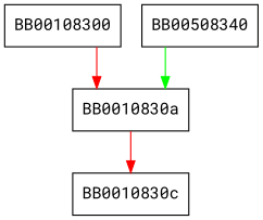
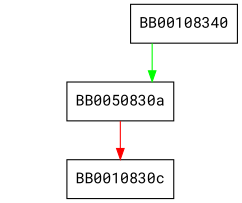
  digraph {
    fontname="Roboto Mono"
    splines=ortho
    node [fontname="Roboto Mono" shape=box]
    edge [color=red fontname="Roboto Mono"]
-   BB00108300
-   BB0010830a
+   BB0010830a [label=BB0050830a]
    BB0010830c
-   BB00108340 [label=BB00508340]
-   BB00108300 -> BB0010830a
+   BB00108340
    BB0010830a -> BB0010830c
    BB00108340 -> BB0010830a [color=green]
  }
